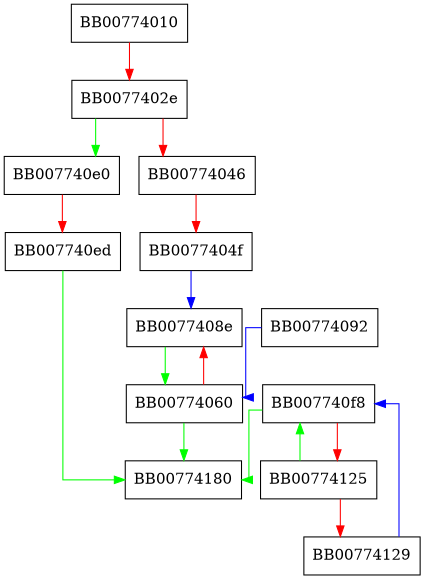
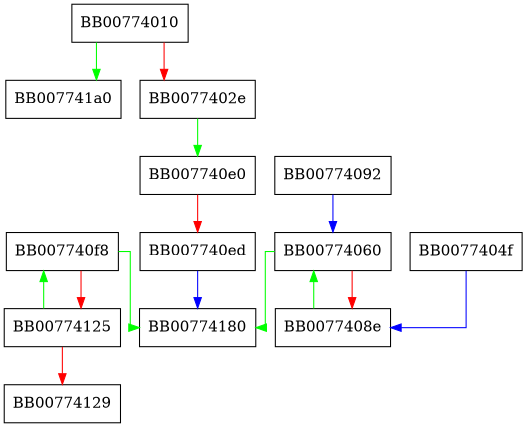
  digraph {
    splines=ortho
    node [shape=box]
    edge [color=red]
    BB00774010
+   BB007741a0
    BB0077402e
    BB007740e0
-   BB00774046
    BB007740ed
    BB0077404f
    BB00774125
    BB007740f8
    BB00774129
    BB00774180
    BB0077408e
    BB00774060
    BB00774092
+   BB00774010 -> BB007741a0 [color=green]
    BB00774010 -> BB0077402e
    BB0077402e -> BB007740e0 [color=green]
-   BB0077402e -> BB00774046
    BB007740e0 -> BB007740ed
-   BB00774046 -> BB0077404f
-   BB007740ed -> BB00774180 [color=green]
+   BB007740ed -> BB00774180 [color=blue]
    BB0077404f -> BB0077408e [color=blue]
    BB00774125 -> BB007740f8 [color=green]
    BB00774125 -> BB00774129
    BB007740f8 -> BB00774125
    BB007740f8 -> BB00774180 [color=green]
-   BB00774129 -> BB007740f8 [color=blue]
    BB0077408e -> BB00774060 [color=green]
    BB00774060 -> BB00774180 [color=green]
    BB00774060 -> BB0077408e
    BB00774092 -> BB00774060 [color=blue]
  }
